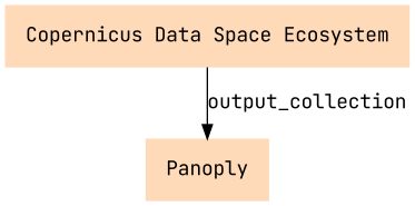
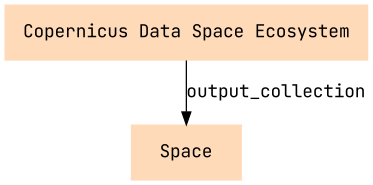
  digraph {
    fontname="JetBrains Mono"
    node [color=peachpuff fontname="JetBrains Mono" margin="0.2,0.2" shape=box style=filled]
    n1 [label="Copernicus Data Space Ecosystem"]
-   n2 [label=Panoply]
+   n2 [label=Space]
    n1 -> n2 [fontname="JetBrains Mono" label=output_collection]
  }
